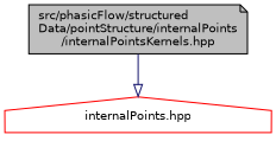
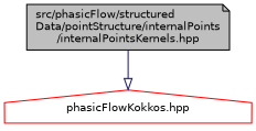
  digraph {
    node [fontname=Helvetica fontsize=10 style=filled]
    n1 [color=black fillcolor=grey75 fontcolor=black height=0.2 label="src/phasicFlow/structured\lData/pointStructure/internalPoints\l/internalPointsKernels.hpp" shape=note width=0.4]
-   n2 [color=red fillcolor=white height=0.2 label="internalPoints.hpp" shape=house width=0.4]
+   n2 [color=red fillcolor=white height=0.2 label="phasicFlowKokkos.hpp" shape=house width=0.4]
    n1 -> n2 [color=midnightblue fontname=Helvetica fontsize=10 labelfontname=Helvetica labelfontsize=10 style=solid arrowhead=onormal]
  }
